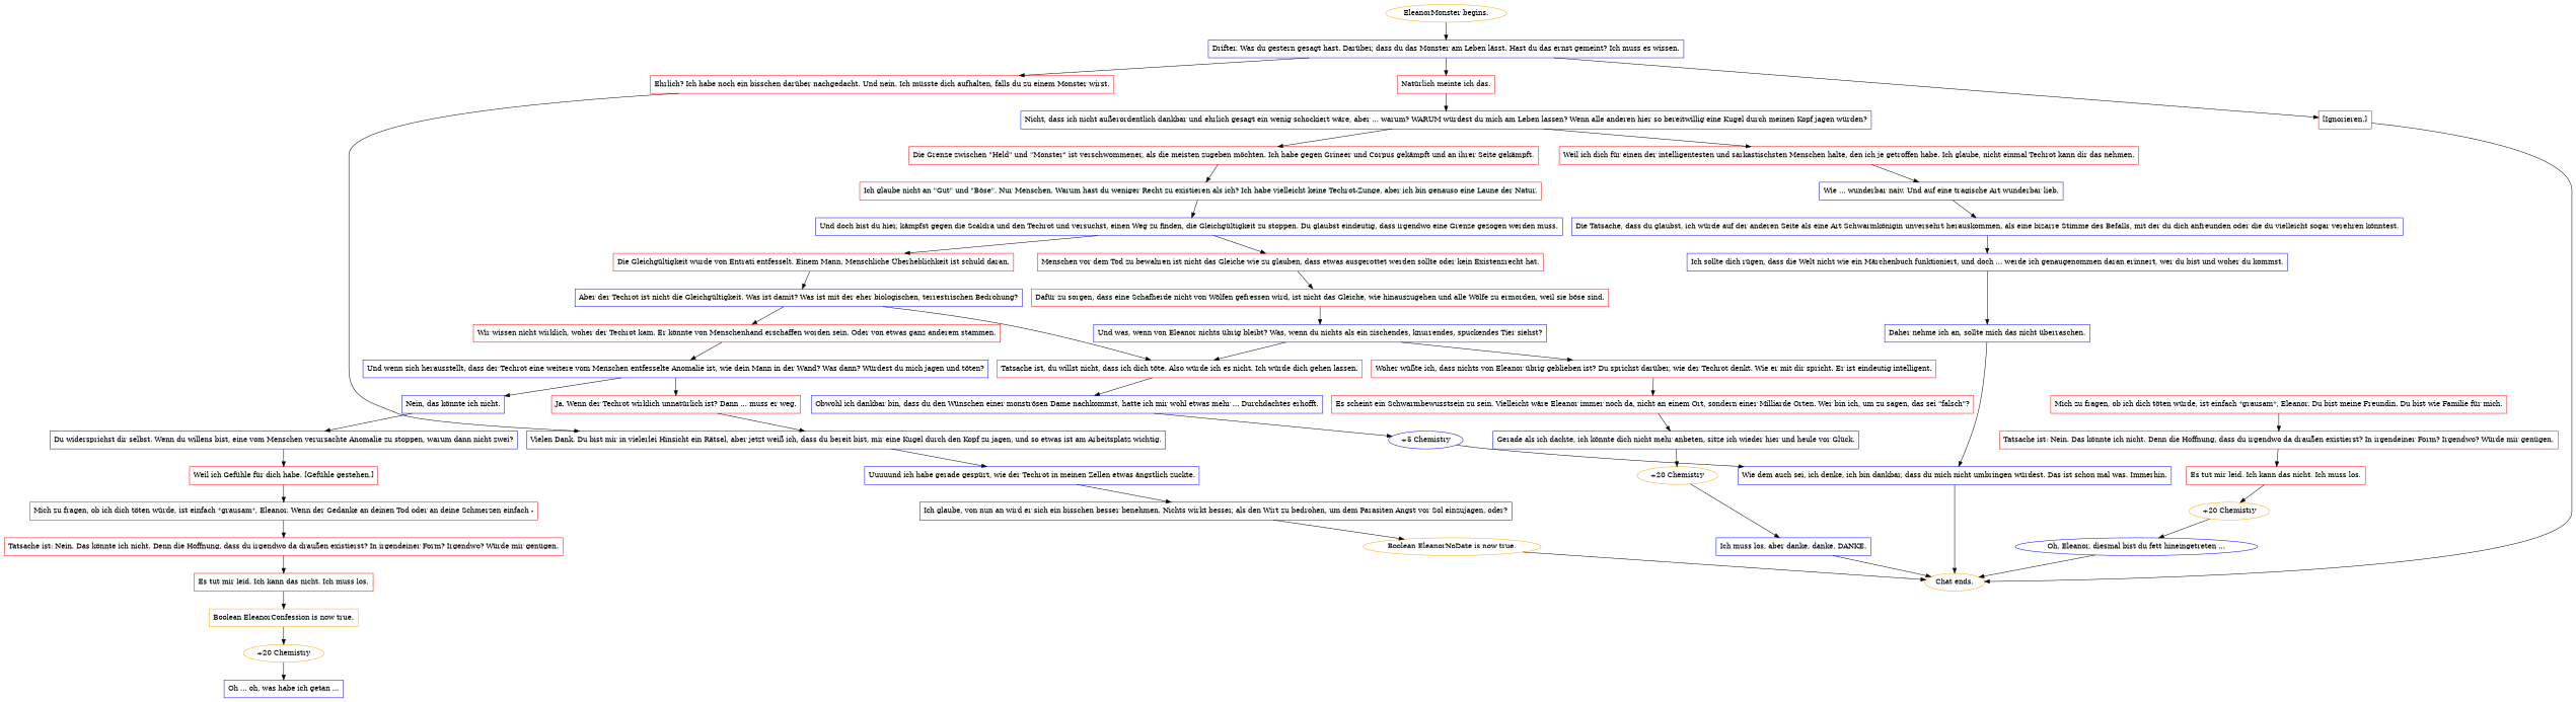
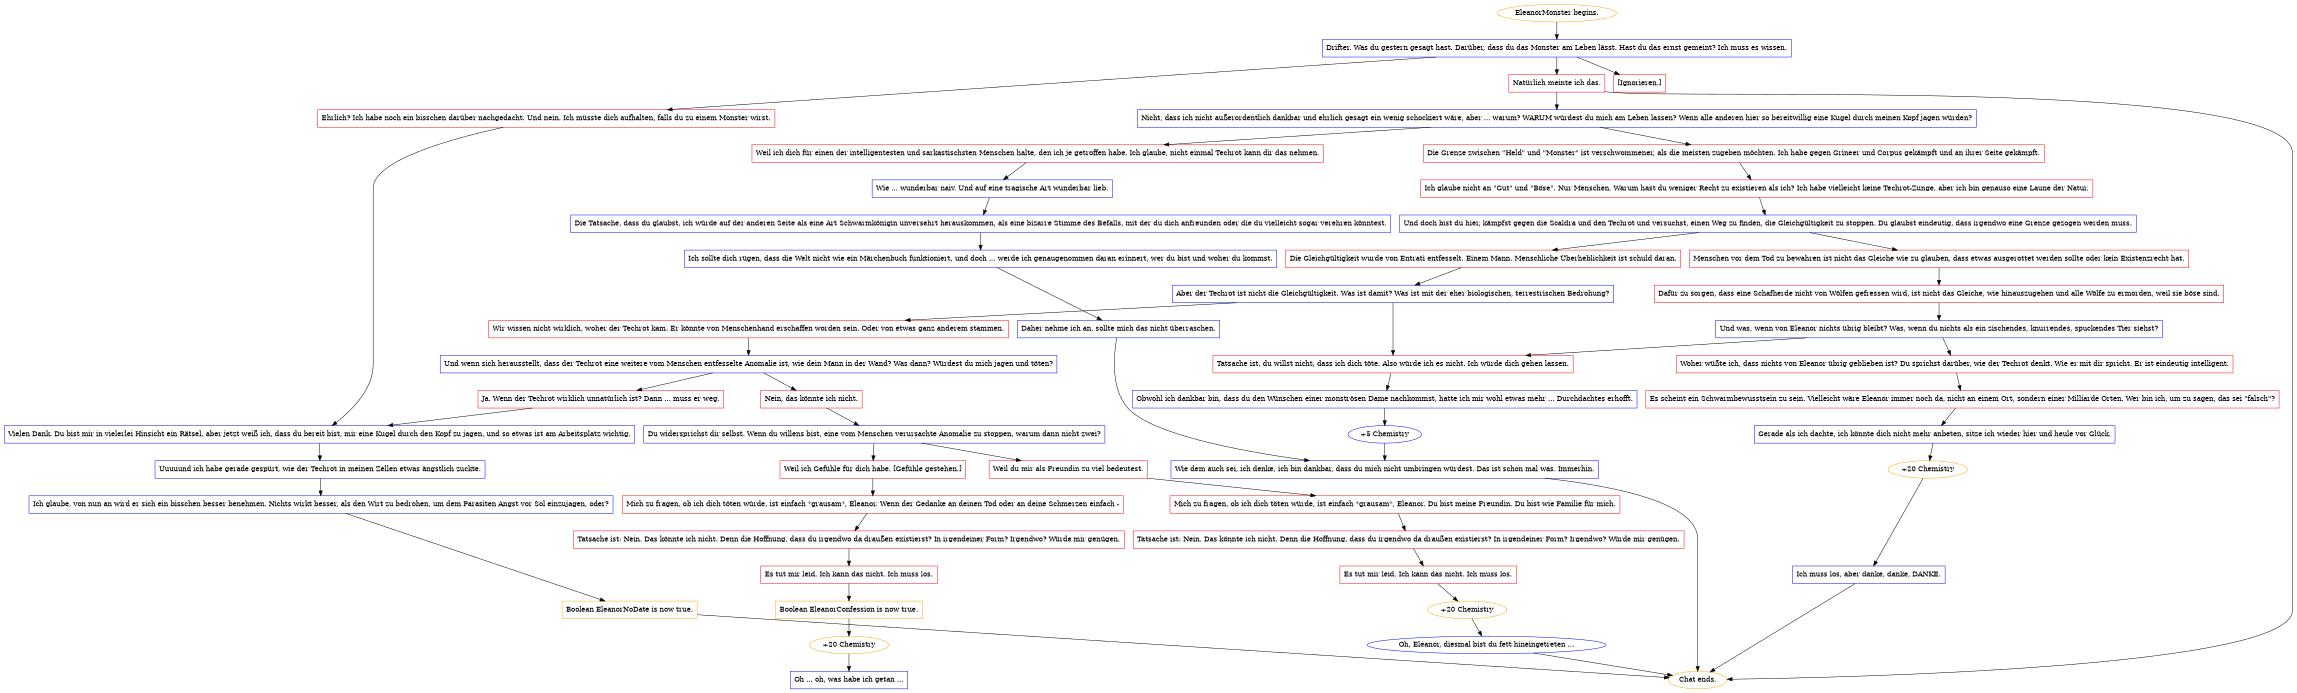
  digraph {
    node [color=red shape=box]
    "EleanorMonster begins." [color=orange shape=""]
    n2 [color=blue label="Drifter. Was du gestern gesagt hast. Darüber, dass du das Monster am Leben lässt. Hast du das ernst gemeint? Ich muss es wissen."]
    n3 [label="Natürlich meinte ich das."]
    n4 [label="Ehrlich? Ich habe noch ein bisschen darüber nachgedacht. Und nein. Ich müsste dich aufhalten, falls du zu einem Monster wirst."]
    n5 [label="[Ignorieren.]"]
    n6 [color=blue label="Nicht, dass ich nicht außerordentlich dankbar und ehrlich gesagt ein wenig schockiert wäre, aber ... warum? WARUM würdest du mich am Leben lassen? Wenn alle anderen hier so bereitwillig eine Kugel durch meinen Kopf jagen würden?"]
    n7 [color=blue label="Vielen Dank. Du bist mir in vielerlei Hinsicht ein Rätsel, aber jetzt weiß ich, dass du bereit bist, mir eine Kugel durch den Kopf zu jagen, und so etwas ist am Arbeitsplatz wichtig."]
    "Chat ends." [color=orange shape=""]
    n9 [label="Die Grenze zwischen \"Held\" und \"Monster\" ist verschwommener, als die meisten zugeben möchten. Ich habe gegen Grineer und Corpus gekämpft und an ihrer Seite gekämpft."]
    n10 [label="Weil ich dich für einen der intelligentesten und sarkastischsten Menschen halte, den ich je getroffen habe. Ich glaube, nicht einmal Techrot kann dir das nehmen."]
    n11 [color=blue label="Uuuuund ich habe gerade gespürt, wie der Techrot in meinen Zellen etwas ängstlich zuckte."]
    n12 [label="Ich glaube nicht an \"Gut\" und \"Böse\". Nur Menschen. Warum hast du weniger Recht zu existieren als ich? Ich habe vielleicht keine Techrot-Zunge, aber ich bin genauso eine Laune der Natur."]
    n13 [color=blue label="Wie ... wunderbar naiv. Und auf eine tragische Art wunderbar lieb."]
    n14 [color=blue label="Ich glaube, von nun an wird er sich ein bisschen besser benehmen. Nichts wirkt besser, als den Wirt zu bedrohen, um dem Parasiten Angst vor Sol einzujagen, oder?"]
    n15 [color=blue label="Und doch bist du hier, kämpfst gegen die Scaldra und den Techrot und versuchst, einen Weg zu finden, die Gleichgültigkeit zu stoppen. Du glaubst eindeutig, dass irgendwo eine Grenze gezogen werden muss."]
    n16 [color=blue label="Die Tatsache, dass du glaubst, ich würde auf der anderen Seite als eine Art Schwarmkönigin unversehrt herauskommen, als eine bizarre Stimme des Befalls, mit der du dich anfreunden oder die du vielleicht sogar verehren könntest."]
-   n17 [color=orange label="Boolean EleanorNoDate is now true." shape=""]
+   n17 [color=orange label="Boolean EleanorNoDate is now true."]
    n18 [label="Die Gleichgültigkeit wurde von Entrati entfesselt. Einem Mann. Menschliche Überheblichkeit ist schuld daran."]
    n19 [label="Menschen vor dem Tod zu bewahren ist nicht das Gleiche wie zu glauben, dass etwas ausgerottet werden sollte oder kein Existenzrecht hat."]
    n20 [color=blue label="Ich sollte dich rügen, dass die Welt nicht wie ein Märchenbuch funktioniert, und doch ... werde ich genaugenommen daran erinnert, wer du bist und woher du kommst."]
    n21 [color=blue label="Aber der Techrot ist nicht die Gleichgültigkeit. Was ist damit? Was ist mit der eher biologischen, terrestrischen Bedrohung?"]
    n22 [label="Dafür zu sorgen, dass eine Schafherde nicht von Wölfen gefressen wird, ist nicht das Gleiche, wie hinauszugehen und alle Wölfe zu ermorden, weil sie böse sind."]
    n23 [color=blue label="Daher nehme ich an, sollte mich das nicht überraschen."]
    n24 [label="Wir wissen nicht wirklich, woher der Techrot kam. Er könnte von Menschenhand erschaffen worden sein. Oder von etwas ganz anderem stammen."]
    n25 [label="Tatsache ist, du willst nicht, dass ich dich töte. Also würde ich es nicht. Ich würde dich gehen lassen."]
    n26 [color=blue label="Und was, wenn von Eleanor nichts übrig bleibt? Was, wenn du nichts als ein zischendes, knurrendes, spuckendes Tier siehst?"]
    n27 [color=blue label="Wie dem auch sei, ich denke, ich bin dankbar, dass du mich nicht umbringen würdest. Das ist schon mal was. Immerhin."]
    n28 [color=blue label="Und wenn sich herausstellt, dass der Techrot eine weitere vom Menschen entfesselte Anomalie ist, wie dein Mann in der Wand? Was dann? Würdest du mich jagen und töten?"]
    n29 [color=blue label="Obwohl ich dankbar bin, dass du den Wünschen einer monströsen Dame nachkommst, hatte ich mir wohl etwas mehr ... Durchdachtes erhofft."]
    n30 [label="Woher wüßte ich, dass nichts von Eleanor übrig geblieben ist? Du sprichst darüber, wie der Techrot denkt. Wie er mit dir spricht. Er ist eindeutig intelligent."]
-   n31 [color=blue label="Nein, das könnte ich nicht."]
+   n31 [label="Nein, das könnte ich nicht."]
    n32 [label="Ja. Wenn der Techrot wirklich unnatürlich ist? Dann ... muss er weg."]
    n33 [color=blue label="+5 Chemistry" shape=""]
    n34 [label="Es scheint ein Schwarmbewusstsein zu sein. Vielleicht wäre Eleanor immer noch da, nicht an einem Ort, sondern einer Milliarde Orten. Wer bin ich, um zu sagen, das sei \"falsch\"?"]
    n35 [color=blue label="Du widersprichst dir selbst. Wenn du willens bist, eine vom Menschen verursachte Anomalie zu stoppen, warum dann nicht zwei?"]
    n36 [color=blue label="Gerade als ich dachte, ich könnte dich nicht mehr anbeten, sitze ich wieder hier und heule vor Glück."]
    n37 [label="Weil ich Gefühle für dich habe. [Gefühle gestehen.]"]
+   n38 [label="Weil du mir als Freundin zu viel bedeutest."]
    n39 [color=orange label="+20 Chemistry" shape=""]
    n40 [label="Mich zu fragen, ob ich dich töten würde, ist einfach *grausam*, Eleanor. Wenn der Gedanke an deinen Tod oder an deine Schmerzen einfach -"]
    n41 [label="Mich zu fragen, ob ich dich töten würde, ist einfach *grausam*, Eleanor. Du bist meine Freundin. Du bist wie Familie für mich."]
    n42 [color=blue label="Ich muss los, aber danke, danke, DANKE."]
    n43 [label="Tatsache ist: Nein. Das könnte ich nicht. Denn die Hoffnung, dass du irgendwo da draußen existierst? In irgendeiner Form? Irgendwo? Würde mir genügen."]
    n44 [label="Tatsache ist: Nein. Das könnte ich nicht. Denn die Hoffnung, dass du irgendwo da draußen existierst? In irgendeiner Form? Irgendwo? Würde mir genügen."]
    n45 [label="Es tut mir leid. Ich kann das nicht. Ich muss los."]
    n46 [label="Es tut mir leid. Ich kann das nicht. Ich muss los."]
    n47 [color=orange label="Boolean EleanorConfession is now true."]
    n48 [color=orange label="+20 Chemistry" shape=""]
    n49 [color=orange label="+20 Chemistry" shape=""]
    n50 [color=blue label="Oh, Eleanor, diesmal bist du fett hineingetreten ..." shape=ellipse]
    n51 [color=blue label="Oh ... oh, was habe ich getan ..."]
    "EleanorMonster begins." -> n2
    n2 -> n3
    n2 -> n4
    n2 -> n5
    n3 -> n6
    n4 -> n7
-   n5 -> "Chat ends."
+   n3 -> "Chat ends."
    n6 -> n9
    n6 -> n10
    n7 -> n11
    n9 -> n12
    n10 -> n13
    n11 -> n14
    n12 -> n15
    n13 -> n16
    n14 -> n17
    n15 -> n18
    n15 -> n19
    n16 -> n20
    n17 -> "Chat ends."
    n18 -> n21
    n19 -> n22
    n20 -> n23
    n21 -> n24
    n21 -> n25
    n22 -> n26
    n23 -> n27
    n24 -> n28
    n25 -> n29
    n26 -> n25
    n26 -> n30
    n27 -> "Chat ends."
    n28 -> n31
    n28 -> n32
    n29 -> n33
    n30 -> n34
    n31 -> n35
    n32 -> n7
    n33 -> n27
    n34 -> n36
    n35 -> n37
+   n35 -> n38
    n36 -> n39
    n37 -> n40
+   n38 -> n41
    n39 -> n42
    n40 -> n43
    n41 -> n44
    n42 -> "Chat ends."
    n43 -> n45
    n44 -> n46
    n45 -> n47
    n46 -> n48
    n47 -> n49
    n48 -> n50
    n49 -> n51
    n50 -> "Chat ends."
  }
